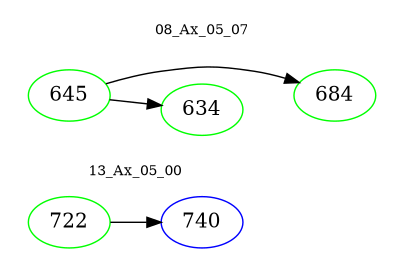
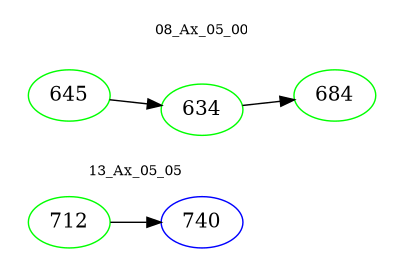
  digraph {
    rankdir=LR
    node [color=green]
    edge [color=black]
-   n1 [label=722]
+   n1 [label=712]
    n2 [color=blue label=740]
    n3 [label=645]
    n4 [label=634]
    n5 [label=684]
    subgraph cluster_1 {
      color=white
      fontsize=10
-     label="13_Ax_05_00"
+     label="13_Ax_05_05"
      n1
      n2
    }
    subgraph cluster_2 {
      color=white
      fontsize=10
-     label="08_Ax_05_07"
+     label="08_Ax_05_00"
      n3
      n4
      n5
    }
    n1 -> n2
    n3 -> n4
-   n3 -> n5
+   n4 -> n5
  }
